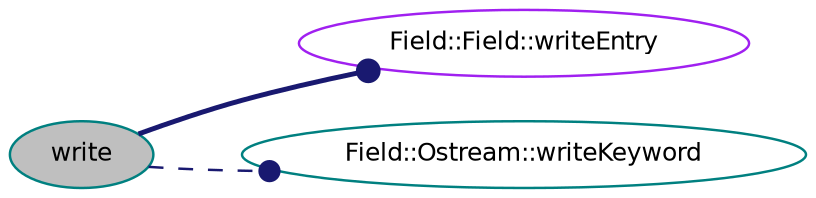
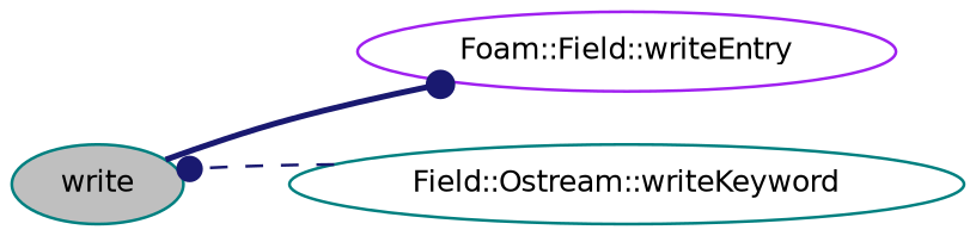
  digraph {
    rankdir=LR
    node [color=teal fontname=Helvetica fontsize=10 shape=ellipse]
    edge [arrowhead=dot color=midnightblue fontname=Helvetica fontsize=10 labelfontname=Helvetica labelfontsize=10]
    n1 [fillcolor=grey75 fontcolor=black height=0.2 label=write style=filled width=0.4]
-   n2 [color=purple height=0.2 label="Field::Field::writeEntry" width=0.4]
+   n2 [color=purple height=0.2 label="Foam::Field::writeEntry" width=0.4]
    n3 [height=0.2 label="Field::Ostream::writeKeyword" width=0.4]
    n1 -> n2 [style=bold]
-   n1 -> n3 [style=dashed]
+   n3 -> n1 [style=dashed]
  }
